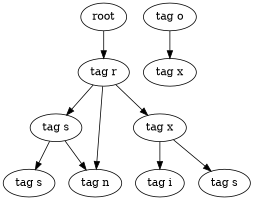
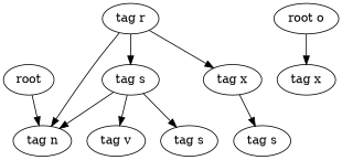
  digraph {
    n1 [label=root]
    n2 [label="tag r"]
    n3 [label="tag s"]
    n4 [label="tag x"]
    n5 [label="tag n"]
-   n6 [label="tag o"]
+   n6 [label="root o"]
    n7 [label="tag x"]
+   n8 [label="tag v"]
    n9 [label="tag s"]
-   n10 [label="tag i"]
    n11 [label="tag s"]
-   n1 -> n2
+   n1 -> n5
    n2 -> n3
    n2 -> n4
    n2 -> n5
    n3 -> n5
+   n3 -> n8
    n3 -> n9
-   n4 -> n10
    n4 -> n11
    n6 -> n7
  }
